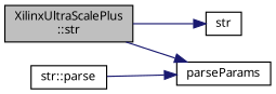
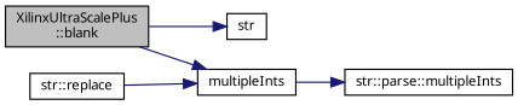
  digraph {
    fontname="Noto Sans"
    rankdir=LR
    node [color=black fillcolor=white fontname="Noto Sans" fontsize=10 shape=record style=filled]
    edge [color=midnightblue fontname="Noto Sans" fontsize=10 labelfontname=Helvetica labelfontsize=10 style=solid]
-   n1 [fillcolor=grey75 fontcolor=black height=0.2 label="XilinxUltraScalePlus\l::str" width=0.4]
+   n1 [fillcolor=grey75 fontcolor=black height=0.2 label="XilinxUltraScalePlus\l::blank" width=0.4]
    n2 [height=0.2 label=str width=0.4]
-   n3 [height=0.2 label=parseParams width=0.4]
-   n5 [height=0.2 label="str::parse" width=0.4]
+   n3 [height=0.2 label=multipleInts width=0.4]
+   n4 [height=0.2 label="str::parse::multipleInts" width=0.4]
+   n5 [height=0.2 label="str::replace" width=0.4]
    n1 -> n2
    n1 -> n3
+   n3 -> n4
    n5 -> n3
  }
